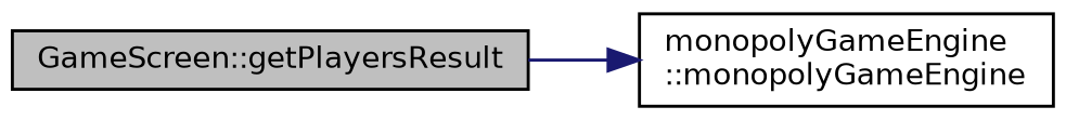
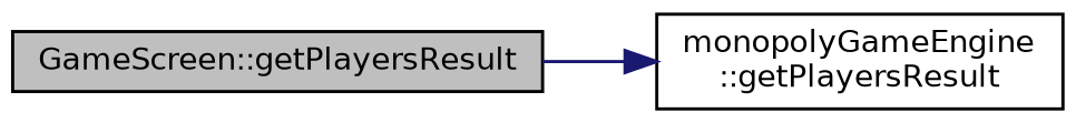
  digraph {
    rankdir=LR
    node [color=black fontname=Helvetica fontsize=10 shape=record style=filled]
    n1 [fillcolor=grey75 fontcolor=black height=0.2 label="GameScreen::getPlayersResult" width=0.4]
-   n2 [fillcolor=white height=0.2 label="monopolyGameEngine\l::monopolyGameEngine" width=0.4]
+   n2 [fillcolor=white height=0.2 label="monopolyGameEngine\l::getPlayersResult" width=0.4]
    n1 -> n2 [color=midnightblue fontname=Helvetica fontsize=10 labelfontname=Helvetica labelfontsize=10 style=solid]
  }
